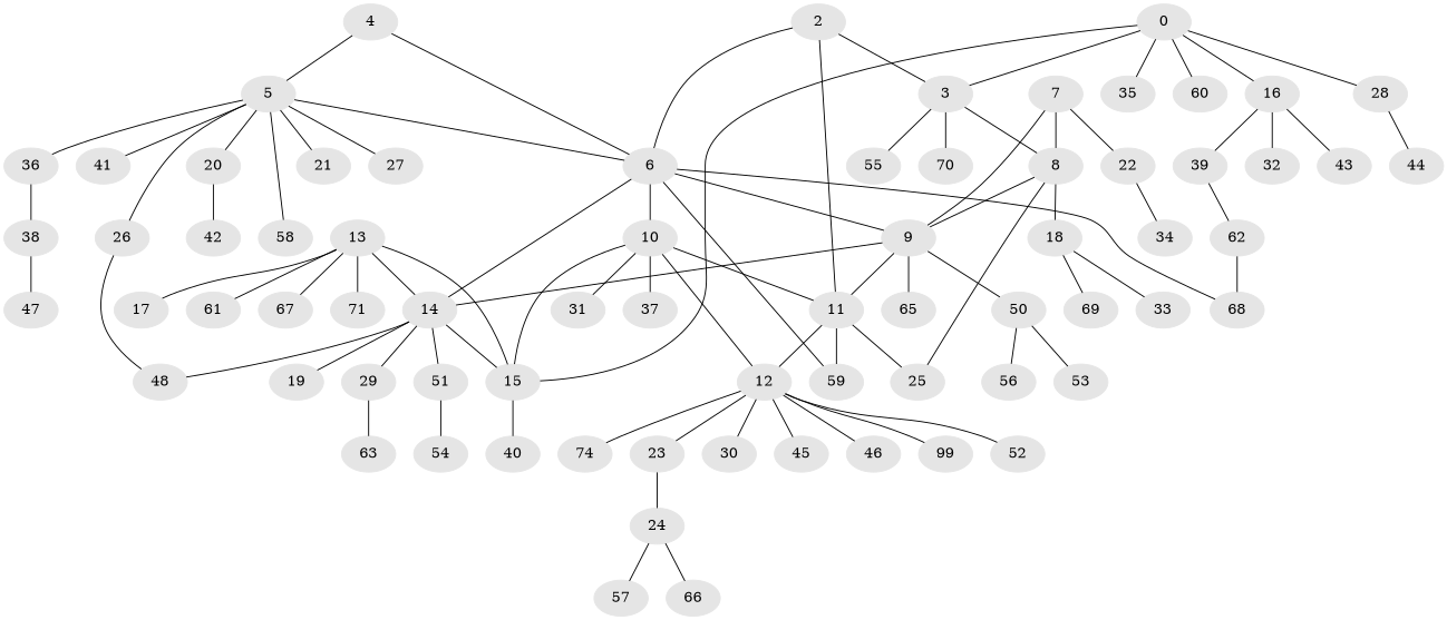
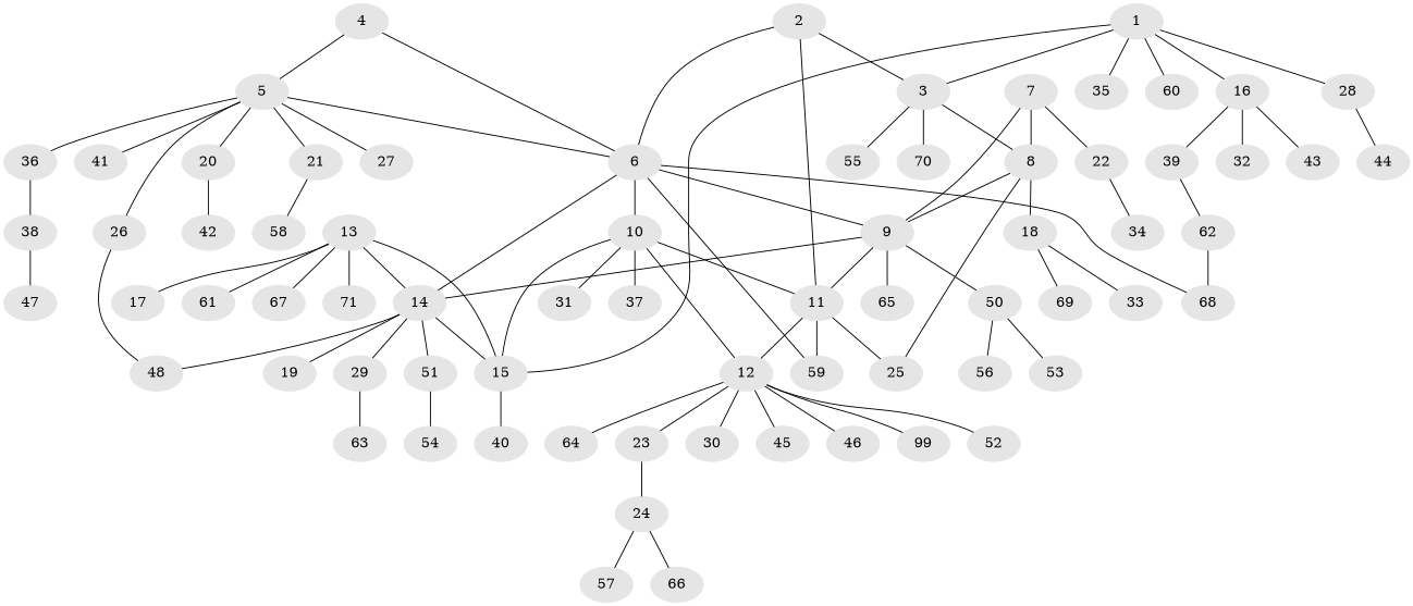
  graph {
    node [color=gray90 style=filled]
-   1 [label=0]
+   1
    3
    15
    16
    28
    35
    60
    2
    6
    11
    8
    55
    70
    40
    32
    39
    43
    44
    9
    10
    14
    59
    68
    25
    12
    18
    4
    5
    20
    21
    26
    27
    36
    41
    58
    42
    48
    38
    50
    65
    31
    37
    19
    29
    51
    7
    22
    34
    33
    69
    53
    56
    23
    30
    45
    46
    n57 [label=99]
    52
-   64 [label=74]
+   64
    24
    13
    17
    61
    67
    71
    63
    54
    62
    57
    66
    47
    1 -- 3
    1 -- 15
    1 -- 16
    1 -- 28
    1 -- 35
    1 -- 60
    3 -- 8
    3 -- 55
    3 -- 70
    15 -- 40
    16 -- 32
    16 -- 39
    16 -- 43
    28 -- 44
    2 -- 3
    2 -- 6
    2 -- 11
    6 -- 9
    6 -- 10
    6 -- 14
    6 -- 59
    6 -- 68
    11 -- 59
    11 -- 25
    11 -- 12
    8 -- 9
    8 -- 25
    8 -- 18
    39 -- 62
    9 -- 11
    9 -- 14
    9 -- 50
    9 -- 65
    10 -- 15
    10 -- 11
    10 -- 12
    10 -- 31
    10 -- 37
    14 -- 15
    14 -- 48
    14 -- 19
    14 -- 29
    14 -- 51
    12 -- 23
    12 -- 30
    12 -- 45
    12 -- 46
    12 -- n57
    12 -- 52
    12 -- 64
    18 -- 33
    18 -- 69
    4 -- 6
    4 -- 5
    5 -- 6
    5 -- 20
    5 -- 21
    5 -- 26
    5 -- 27
    5 -- 36
    5 -- 41
-   5 -- 58
+   21 -- 58
    20 -- 42
    26 -- 48
    36 -- 38
    38 -- 47
    50 -- 53
    50 -- 56
    29 -- 63
    51 -- 54
    7 -- 8
    7 -- 9
    7 -- 22
    22 -- 34
    23 -- 24
    24 -- 57
    24 -- 66
    13 -- 15
    13 -- 14
    13 -- 17
    13 -- 61
    13 -- 67
    13 -- 71
    62 -- 68
  }
